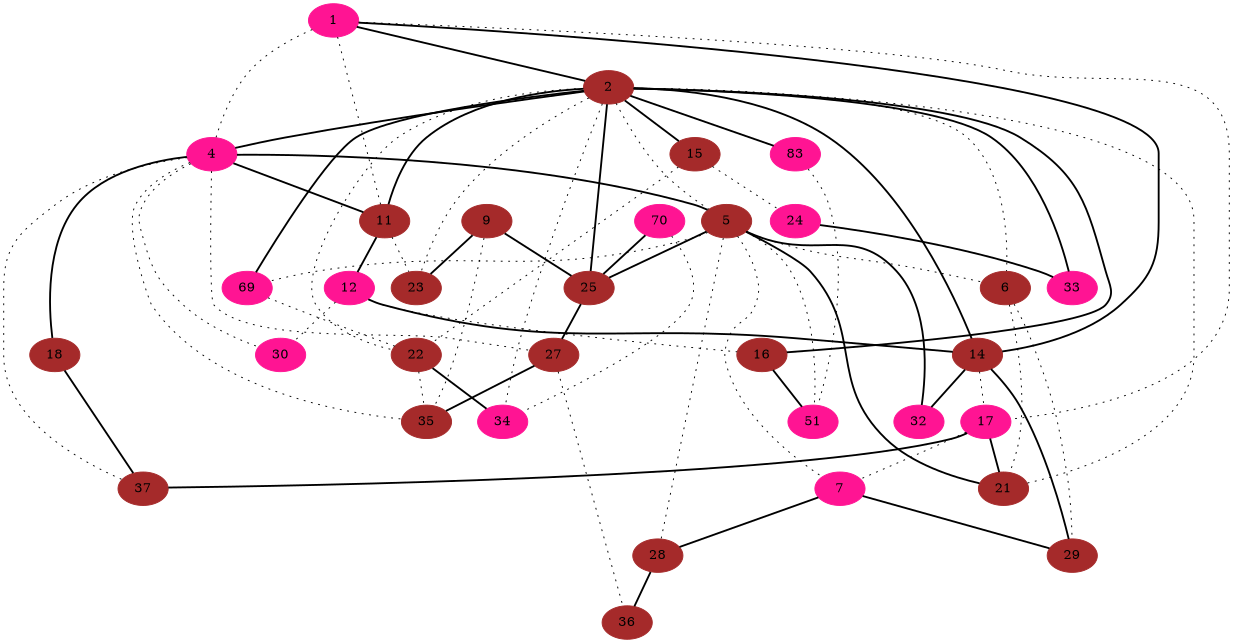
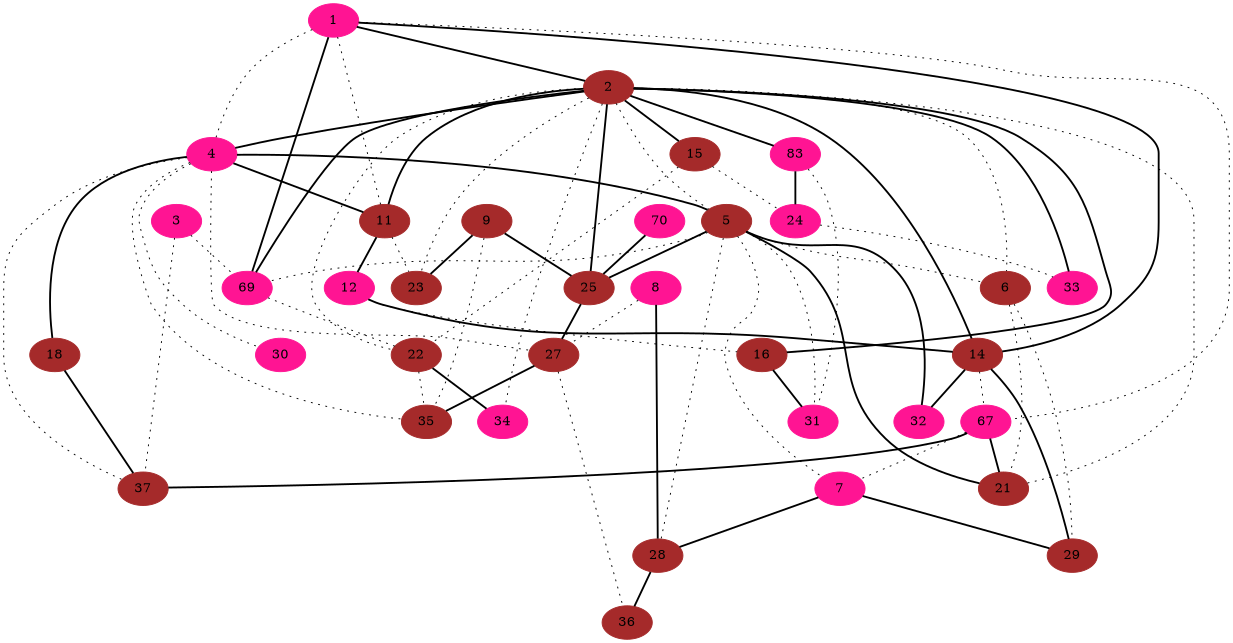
  graph {
    node [color=brown style=filled]
    edge [style=bold weight=1.0]
    1 [color=deeppink]
    2
    4 [color=deeppink]
    11
    14
-   17 [color=deeppink]
+   17 [color=deeppink label=67]
    n7 [color=deeppink label=69]
    33 [color=deeppink]
    5
    6
    n11 [color=deeppink label=83]
    15
    16
    21
    22
    23
    25
    34 [color=deeppink]
    37
    18
    27
    30 [color=deeppink]
    35
    12 [color=deeppink]
    32 [color=deeppink]
    29
    7 [color=deeppink]
    28
-   31 [color=deeppink label=51]
+   31 [color=deeppink]
    24 [color=deeppink]
+   3 [color=deeppink]
    36
+   8 [color=deeppink]
    9
    n35 [color=deeppink label=70]
    1 -- 2 [weight=2.0]
    1 -- 4 [style=dotted weight=3.0]
    1 -- 11 [style=dotted]
    1 -- 14
    1 -- 17 [style=dotted]
+   1 -- n7
    2 -- 4 [weight=4.0]
    2 -- 11 [weight=2.0]
    2 -- 14
    2 -- n7
    2 -- 33
    2 -- 5 [style=dotted weight=5.0]
    2 -- 6 [style=dotted]
    2 -- n11
    2 -- 15
    2 -- 16
    2 -- 21 [style=dotted]
    2 -- 22 [style=dotted]
    2 -- 23 [style=dotted]
    2 -- 25
    2 -- 34 [style=dotted]
    4 -- 11
    4 -- 5
    4 -- 37 [style=dotted]
    4 -- 18
    4 -- 27 [style=dotted]
    4 -- 30 [style=dotted]
    4 -- 35 [style=dotted]
    11 -- 23 [style=dotted]
    11 -- 12
    14 -- 17 [style=dotted]
    14 -- 32
    14 -- 29
    17 -- 21
    17 -- 37
    17 -- 7 [style=dotted]
    n7 -- 22 [style=dotted]
    5 -- n7 [style=dotted]
    5 -- 6 [style=dotted weight=2.0]
    5 -- 21
    5 -- 25
    5 -- 32
    5 -- 7 [style=dotted]
    5 -- 28 [style=dotted]
    5 -- 31 [style=dotted]
    6 -- 21 [style=dotted]
    6 -- 29 [style=dotted]
    n11 -- 31 [style=dotted]
+   n11 -- 24
    15 -- 22 [style=dotted]
    15 -- 24 [style=dotted]
    16 -- 31
    22 -- 34
    22 -- 35 [style=dotted]
    25 -- 27
    18 -- 37
    27 -- 35
    27 -- 36 [style=dotted]
    12 -- 14
    12 -- 16 [style=dotted]
-   12 -- 30 [style=dotted]
    7 -- 29
    7 -- 28
    28 -- 36
-   24 -- 33
+   24 -- 33 [style=dotted]
+   3 -- n7 [style=dotted]
+   3 -- 37 [style=dotted]
+   8 -- 27 [style=dotted]
+   8 -- 28
    9 -- 23
    9 -- 25
    9 -- 35 [style=dotted]
    n35 -- 25
-   n35 -- 34 [style=dotted]
  }
